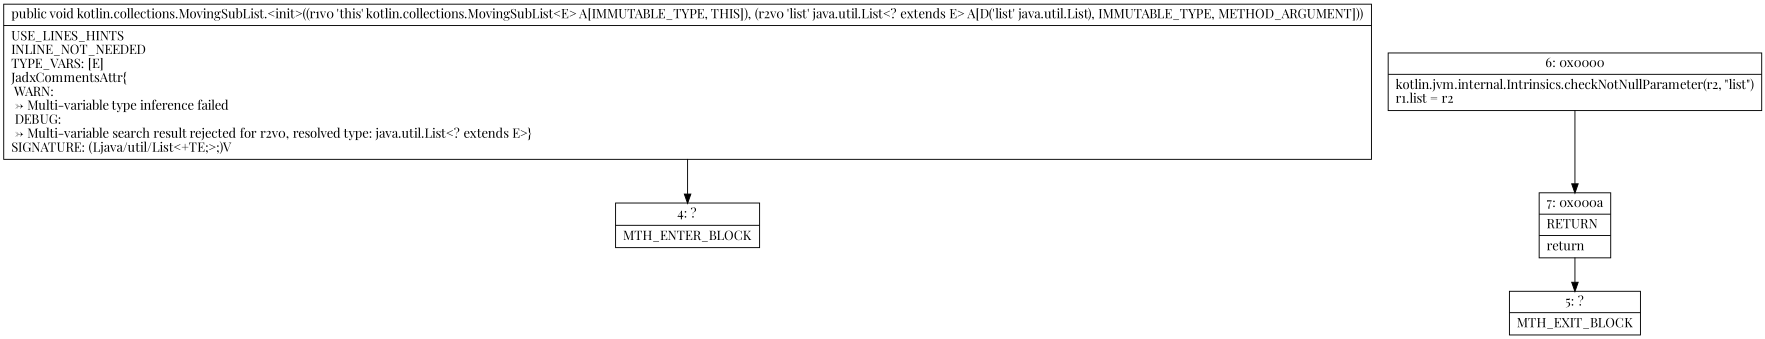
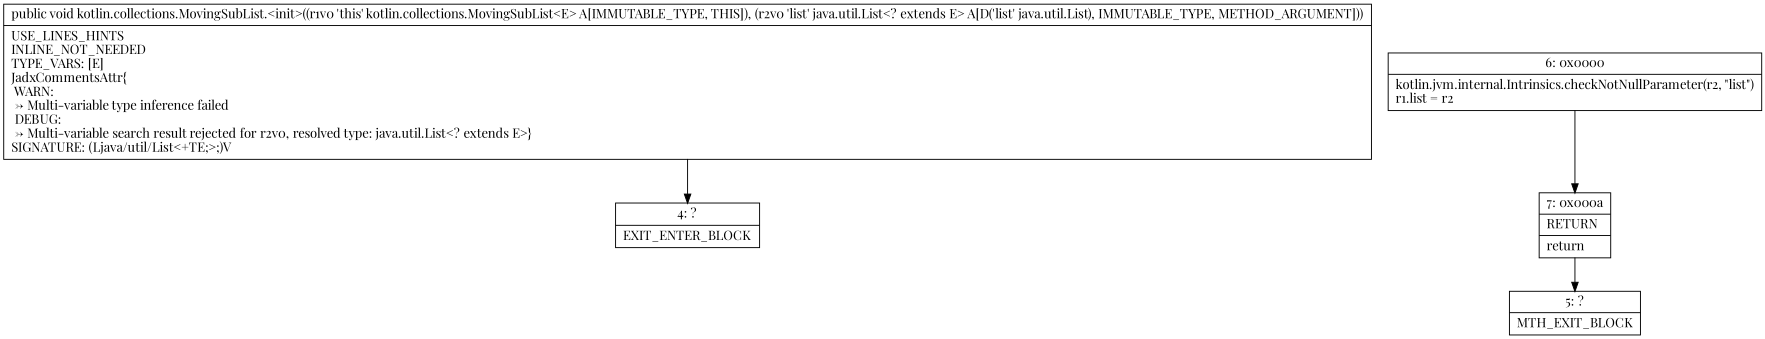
  digraph {
    fontname="Playfair Display"
    node [fontname="Playfair Display" shape=record]
    edge [fontname="Playfair Display"]
-   n1 [label="{4\:\ ?|MTH_ENTER_BLOCK\l}"]
+   n1 [label="{4\:\ ?|EXIT_ENTER_BLOCK\l}"]
    n2 [label="{6\:\ 0x0000|kotlin.jvm.internal.Intrinsics.checkNotNullParameter(r2, \"list\")\lr1.list = r2\l}"]
    n3 [label="{7\:\ 0x000a|RETURN\l|return\l}"]
    n4 [label="{5\:\ ?|MTH_EXIT_BLOCK\l}"]
    n5 [label="{public void kotlin.collections.MovingSubList.\<init\>((r1v0 'this' kotlin.collections.MovingSubList\<E\> A[IMMUTABLE_TYPE, THIS]), (r2v0 'list' java.util.List\<? extends E\> A[D('list' java.util.List), IMMUTABLE_TYPE, METHOD_ARGUMENT]))  | USE_LINES_HINTS\lINLINE_NOT_NEEDED\lTYPE_VARS: [E]\lJadxCommentsAttr\{\l WARN: \l \-\> Multi\-variable type inference failed\l DEBUG: \l \-\> Multi\-variable search result rejected for r2v0, resolved type: java.util.List\<? extends E\>\}\lSIGNATURE: (Ljava\/util\/List\<+TE;\>;)V\l}"]
    n2 -> n3
    n3 -> n4
    n5 -> n1
  }
